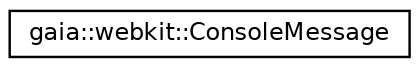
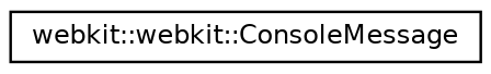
  digraph {
    rankdir=LR
-   n1 [color=black fillcolor=white fontname=Helvetica fontsize=10 height=0.2 label="gaia::webkit::ConsoleMessage" shape=record style=filled width=0.4]
+   n1 [color=black fillcolor=white fontname=Helvetica fontsize=10 height=0.2 label="webkit::webkit::ConsoleMessage" shape=record style=filled width=0.4]
  }
